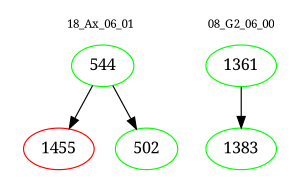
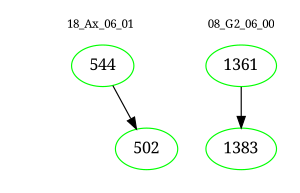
  digraph {
    fontname="Noto Serif"
    node [color=green fontname="Noto Serif"]
    edge [color=black fontname="Noto Serif"]
    n1 [label=544]
-   n2 [color=red label=1455]
    n3 [label=502]
    n4 [label=1361]
    n5 [label=1383]
    subgraph cluster_1 {
      color=white
      fontsize=10
      label="18_Ax_06_01"
      n1
-     n2
      n3
    }
    subgraph cluster_2 {
      color=white
      fontsize=10
      label="08_G2_06_00"
      n4
      n5
    }
-   n1 -> n2
    n1 -> n3
    n4 -> n5
  }
